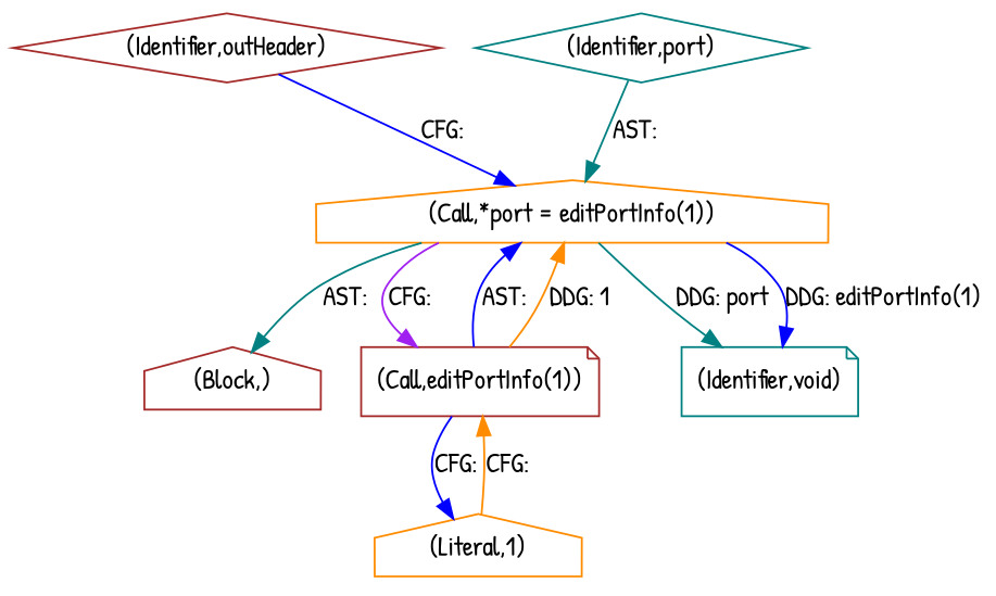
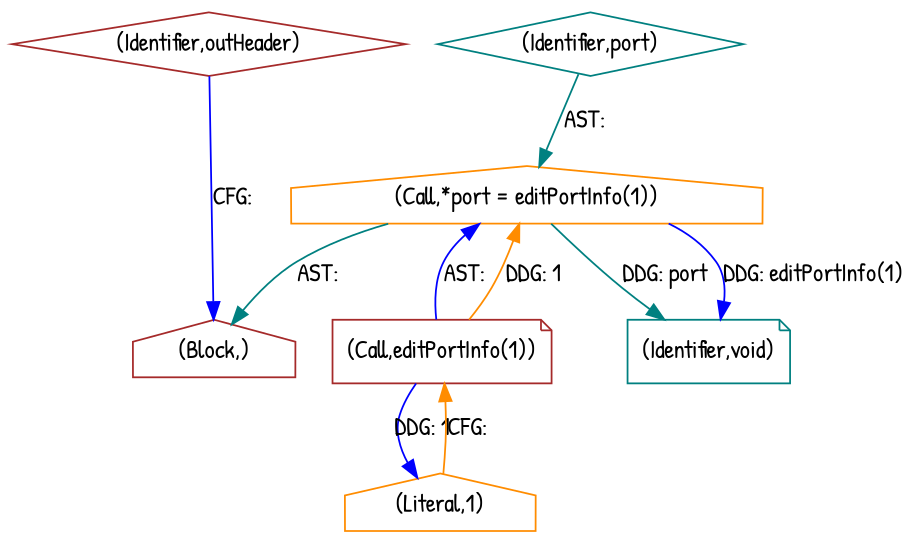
  digraph {
    fontname="Patrick Hand"
    node [color=brown fontname="Patrick Hand" shape=house]
    edge [color=blue fontname="Patrick Hand"]
    n1 [color=darkorange label="(Call,*port = editPortInfo(1))"]
    n2 [label="(Call,editPortInfo(1))" shape=note]
    n3 [color=teal label="(Identifier,void)" shape=note]
    n4 [label="(Block,)"]
    n5 [color=darkorange label="(Literal,1)"]
    n6 [label="(Identifier,outHeader)" shape=diamond]
    n7 [color=teal label="(Identifier,port)" shape=diamond]
-   n1 -> n2 [color=purple label="CFG: "]
    n1 -> n3 [label="DDG: editPortInfo(1)"]
    n1 -> n3 [color=teal label="DDG: port"]
    n1 -> n4 [color=teal label="AST: "]
    n2 -> n1 [label="AST: "]
    n2 -> n1 [color=darkorange label="DDG: 1"]
-   n2 -> n5 [label="CFG: "]
+   n2 -> n5 [label="DDG: 1"]
    n5 -> n2 [color=darkorange label="CFG: "]
-   n6 -> n1 [label="CFG: "]
+   n6 -> n4 [label="CFG: "]
    n7 -> n1 [color=teal label="AST: "]
  }
